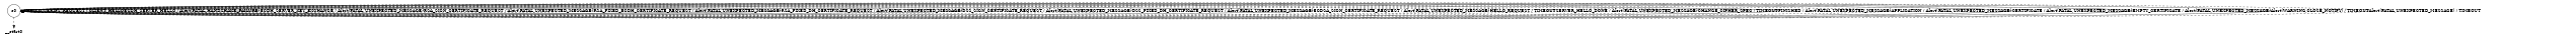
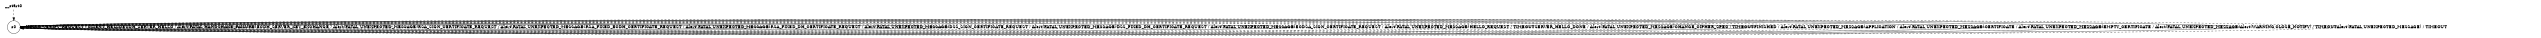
  digraph {
    edge [style=dashed]
    n1 [label=s0 shape=circle]
    __start0 [height=0 shape=none width=0]
    n1 -> n1 [label="HELLO_VERIFY_REQUEST / CLIENT_HELLO"]
    n1 -> n1 [label="ECDH_SERVER_HELLO / Alert(FATAL,HANDSHAKE_FAILURE)"]
    n1 -> n1 [label="ECDH_SERVER_KEY_EXCHANGE / Alert(FATAL,UNEXPECTED_MESSAGE)" style=solid]
    n1 -> n1 [label="RSA_SIGN_CERTIFICATE_REQUEST / Alert(FATAL,UNEXPECTED_MESSAGE)"]
    n1 -> n1 [label="RSA_FIXED_ECDH_CERTIFICATE_REQUEST / Alert(FATAL,UNEXPECTED_MESSAGE)"]
    n1 -> n1 [label="RSA_FIXED_DH_CERTIFICATE_REQUEST / Alert(FATAL,UNEXPECTED_MESSAGE)" style=solid]
    n1 -> n1 [label="DSS_SIGN_CERTIFICATE_REQUEST / Alert(FATAL,UNEXPECTED_MESSAGE)" style=solid]
    n1 -> n1 [label="DSS_FIXED_DH_CERTIFICATE_REQUEST / Alert(FATAL,UNEXPECTED_MESSAGE)"]
    n1 -> n1 [label="ECDSA_SIGN_CERTIFICATE_REQUEST / Alert(FATAL,UNEXPECTED_MESSAGE)" style=solid]
    n1 -> n1 [label="HELLO_REQUEST / TIMEOUT"]
    n1 -> n1 [label="SERVER_HELLO_DONE / Alert(FATAL,UNEXPECTED_MESSAGE)"]
    n1 -> n1 [label="CHANGE_CIPHER_SPEC / TIMEOUT"]
    n1 -> n1 [label="FINISHED / Alert(FATAL,UNEXPECTED_MESSAGE)" style=solid]
    n1 -> n1 [label="APPLICATION / Alert(FATAL,UNEXPECTED_MESSAGE)"]
    n1 -> n1 [label="CERTIFICATE / Alert(FATAL,UNEXPECTED_MESSAGE)" style=solid]
    n1 -> n1 [label="EMPTY_CERTIFICATE / Alert(FATAL,UNEXPECTED_MESSAGE)" style=solid]
    n1 -> n1 [label="Alert(WARNING,CLOSE_NOTIFY) / TIMEOUT" style=solid]
    n1 -> n1 [label="Alert(FATAL,UNEXPECTED_MESSAGE) / TIMEOUT"]
-   n1 -> __start0
+   __start0 -> n1
  }
